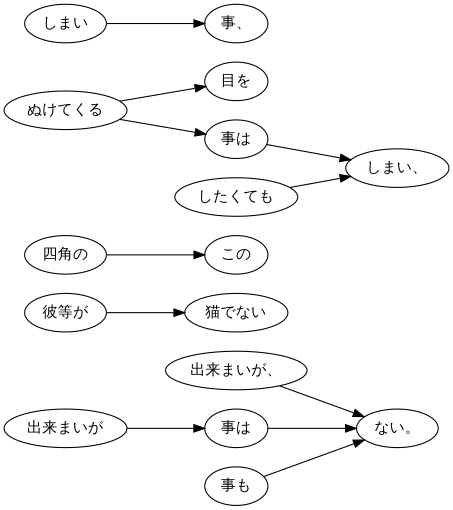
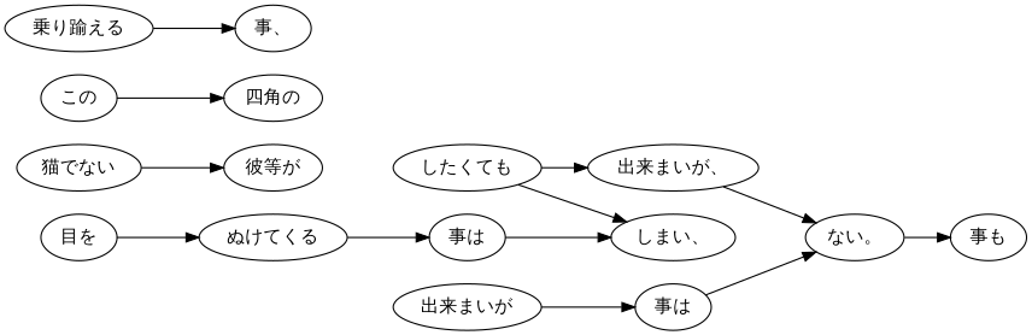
  digraph {
    fontname="Roboto Mono"
    rankdir=LR
    node [fontname="Roboto Mono"]
    edge [fontname="Roboto Mono"]
    n1 [label="ない。"]
    n2 [label="彼等が"]
    n3 [label="猫でない"]
    n4 [label="出来まいが、"]
    n5 [label="この"]
    n6 [label="四角の"]
    n7 [label="目を"]
    n8 [label="ぬけてくる"]
    n9 [label="事は"]
    n10 [label="しまい、"]
    n11 [label="したくても"]
-   n12 [label="しまい"]
+   n12 [label="乗り踰える"]
    n13 [label="事、"]
    n14 [label="出来まいが"]
    n15 [label="事は"]
    n16 [label="事も"]
-   n2 -> n3
+   n3 -> n2
    n4 -> n1
-   n6 -> n5
-   n8 -> n7
+   n5 -> n6
+   n7 -> n8
    n8 -> n9
    n9 -> n10
+   n11 -> n4
    n11 -> n10
    n12 -> n13
    n14 -> n15
    n15 -> n1
-   n16 -> n1
+   n1 -> n16
  }
